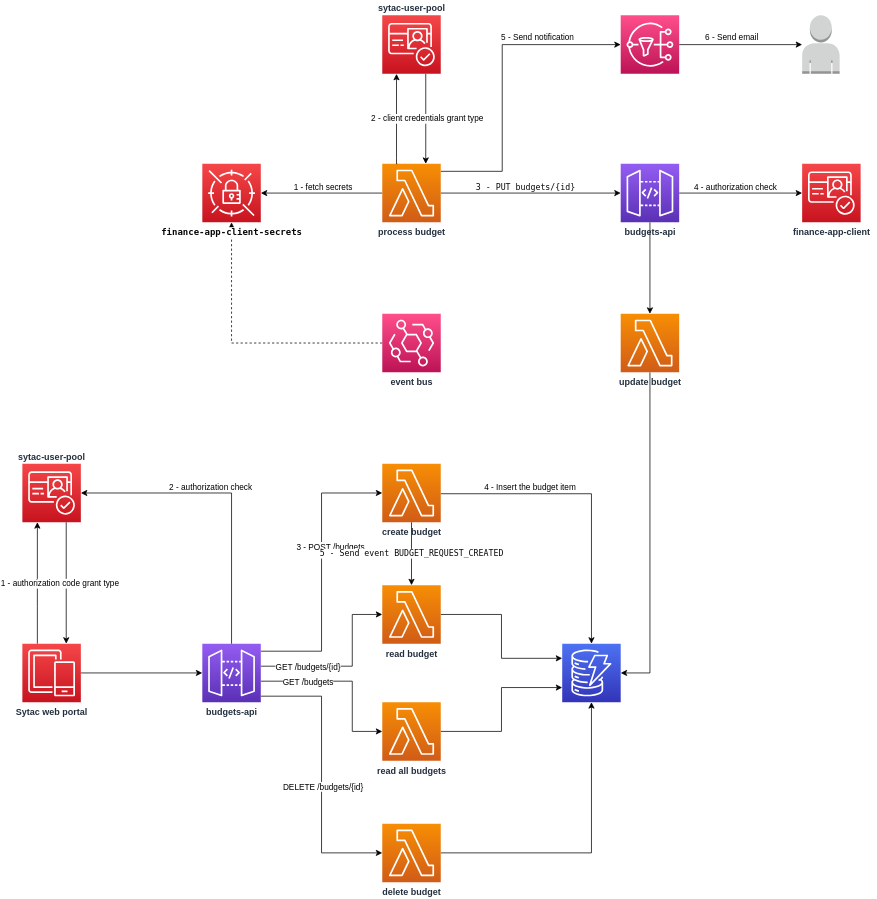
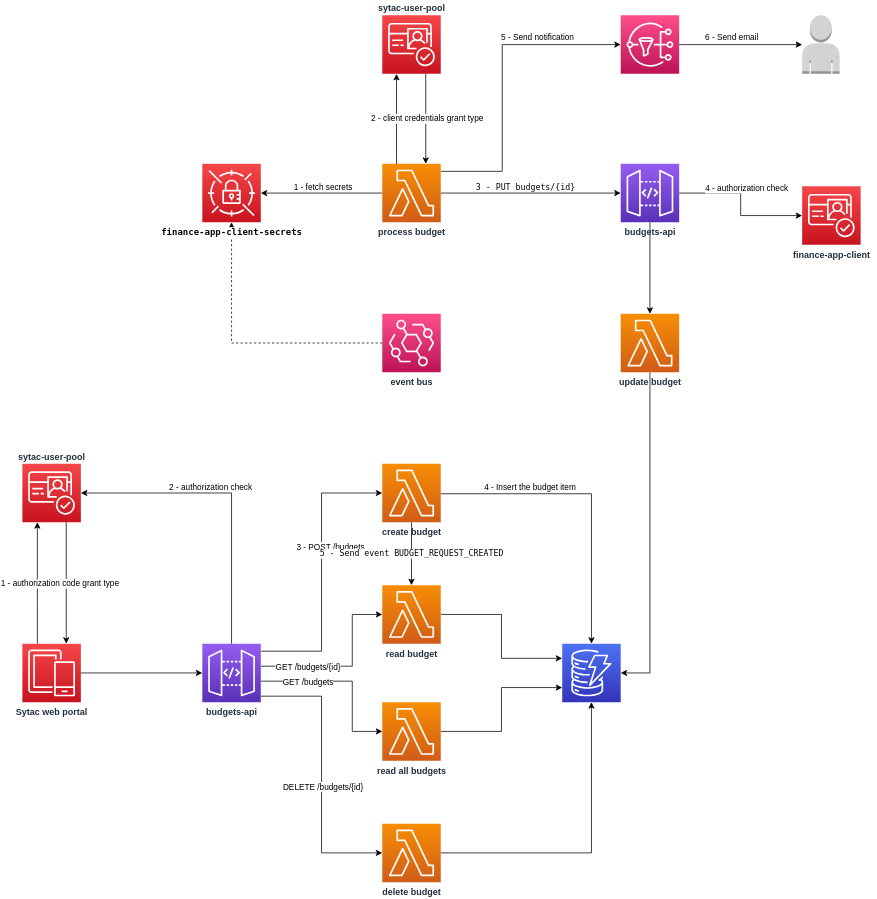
  <mxCell id="0" />
  <mxCell id="1" parent="0" />
- <mxCell id="2" value="finance-app-client" style="sketch=0;points=[[0,0,0],[0.25,0,0],[0.5,0,0],[0.75,0,0],[1,0,0],[0,1,0],[0.25,1,0],[0.5,1,0],[0.75,1,0],[1,1,0],[0,0.25,0],[0,0.5,0],[0,0.75,0],[1,0.25,0],[1,0.5,0],[1,0.75,0]];outlineConnect=0;fontColor=#232F3E;gradientColor=#F54749;gradientDirection=north;fillColor=#C7131F;strokeColor=#ffffff;dashed=0;verticalLabelPosition=bottom;verticalAlign=top;align=center;html=1;fontSize=12;fontStyle=1;aspect=fixed;shape=mxgraph.aws4.resourceIcon;resIcon=mxgraph.aws4.cognito;" parent="1" vertex="1"><mxGeometry x="1060" y="218" width="78" height="78" as="geometry" /></mxCell>
+ <mxCell id="2" value="finance-app-client" style="sketch=0;points=[[0,0,0],[0.25,0,0],[0.5,0,0],[0.75,0,0],[1,0,0],[0,1,0],[0.25,1,0],[0.5,1,0],[0.75,1,0],[1,1,0],[0,0.25,0],[0,0.5,0],[0,0.75,0],[1,0.25,0],[1,0.5,0],[1,0.75,0]];outlineConnect=0;fontColor=#232F3E;gradientColor=#F54749;gradientDirection=north;fillColor=#C7131F;strokeColor=#ffffff;dashed=0;verticalLabelPosition=bottom;verticalAlign=top;align=center;html=1;fontSize=12;fontStyle=1;aspect=fixed;shape=mxgraph.aws4.resourceIcon;resIcon=mxgraph.aws4.cognito;" parent="1" vertex="1"><mxGeometry x="1060" y="248" width="78" height="78" as="geometry" /></mxCell>
  <mxCell id="3" style="edgeStyle=orthogonalEdgeStyle;rounded=0;orthogonalLoop=1;jettySize=auto;html=1;entryX=0;entryY=0.5;entryDx=0;entryDy=0;entryPerimeter=0;" parent="1" source="11" target="20" edge="1"><mxGeometry relative="1" as="geometry"><Array as="points"><mxPoint x="419" y="868" /><mxPoint x="419" y="657" /></Array></mxGeometry></mxCell>
  <mxCell id="4" value="3 - POST /budgets" style="edgeLabel;html=1;align=center;verticalAlign=middle;resizable=0;points=[];" parent="3" vertex="1" connectable="0"><mxGeometry x="0.206" y="3" relative="1" as="geometry"><mxPoint x="14" y="4" as="offset" /></mxGeometry></mxCell>
  <mxCell id="5" style="edgeStyle=orthogonalEdgeStyle;rounded=0;orthogonalLoop=1;jettySize=auto;html=1;entryX=0;entryY=0.5;entryDx=0;entryDy=0;entryPerimeter=0;" parent="1" source="11" target="22" edge="1"><mxGeometry relative="1" as="geometry"><Array as="points"><mxPoint x="460" y="888" /><mxPoint x="460" y="819" /></Array></mxGeometry></mxCell>
  <mxCell id="6" value="GET /budgets/{id}" style="edgeLabel;html=1;align=center;verticalAlign=middle;resizable=0;points=[];" parent="5" vertex="1" connectable="0"><mxGeometry x="-0.134" relative="1" as="geometry"><mxPoint x="-38" as="offset" /></mxGeometry></mxCell>
  <mxCell id="7" style="edgeStyle=orthogonalEdgeStyle;rounded=0;orthogonalLoop=1;jettySize=auto;html=1;entryX=0;entryY=0.5;entryDx=0;entryDy=0;entryPerimeter=0;" parent="1" source="11" target="26" edge="1"><mxGeometry relative="1" as="geometry"><Array as="points"><mxPoint x="419" y="928" /><mxPoint x="419" y="1137" /></Array></mxGeometry></mxCell>
  <mxCell id="8" value="DELETE /budgets/{id}" style="edgeLabel;html=1;align=center;verticalAlign=middle;resizable=0;points=[];" parent="7" vertex="1" connectable="0"><mxGeometry x="-0.784" y="-1" relative="1" as="geometry"><mxPoint x="42" y="119" as="offset" /></mxGeometry></mxCell>
  <mxCell id="9" style="edgeStyle=orthogonalEdgeStyle;rounded=0;orthogonalLoop=1;jettySize=auto;html=1;entryX=0;entryY=0.5;entryDx=0;entryDy=0;entryPerimeter=0;" parent="1" source="11" target="24" edge="1"><mxGeometry relative="1" as="geometry"><Array as="points"><mxPoint x="460" y="908" /><mxPoint x="460" y="975" /></Array></mxGeometry></mxCell>
  <mxCell id="10" value="GET /budgets" style="edgeLabel;html=1;align=center;verticalAlign=middle;resizable=0;points=[];" parent="9" vertex="1" connectable="0"><mxGeometry x="-0.633" relative="1" as="geometry"><mxPoint x="20" as="offset" /></mxGeometry></mxCell>
  <mxCell id="11" value="budgets-api" style="sketch=0;points=[[0,0,0],[0.25,0,0],[0.5,0,0],[0.75,0,0],[1,0,0],[0,1,0],[0.25,1,0],[0.5,1,0],[0.75,1,0],[1,1,0],[0,0.25,0],[0,0.5,0],[0,0.75,0],[1,0.25,0],[1,0.5,0],[1,0.75,0]];outlineConnect=0;fontColor=#232F3E;gradientColor=#945DF2;gradientDirection=north;fillColor=#5A30B5;strokeColor=#ffffff;dashed=0;verticalLabelPosition=bottom;verticalAlign=top;align=center;html=1;fontSize=12;fontStyle=1;aspect=fixed;shape=mxgraph.aws4.resourceIcon;resIcon=mxgraph.aws4.api_gateway;" parent="1" vertex="1"><mxGeometry x="260" y="858" width="78" height="78" as="geometry" /></mxCell>
  <mxCell id="12" style="edgeStyle=orthogonalEdgeStyle;rounded=0;orthogonalLoop=1;jettySize=auto;html=1;exitX=1;exitY=0.5;exitDx=0;exitDy=0;exitPerimeter=0;entryX=0;entryY=0.5;entryDx=0;entryDy=0;entryPerimeter=0;" parent="1" source="13" target="11" edge="1"><mxGeometry relative="1" as="geometry" /></mxCell>
  <mxCell id="13" value="Sytac web portal" style="sketch=0;points=[[0,0,0],[0.25,0,0],[0.5,0,0],[0.75,0,0],[1,0,0],[0,1,0],[0.25,1,0],[0.5,1,0],[0.75,1,0],[1,1,0],[0,0.25,0],[0,0.5,0],[0,0.75,0],[1,0.25,0],[1,0.5,0],[1,0.75,0]];outlineConnect=0;fontColor=#232F3E;gradientColor=#F54749;gradientDirection=north;fillColor=#C7131F;strokeColor=#ffffff;dashed=0;verticalLabelPosition=bottom;verticalAlign=top;align=center;html=1;fontSize=12;fontStyle=1;aspect=fixed;shape=mxgraph.aws4.resourceIcon;resIcon=mxgraph.aws4.mobile;" parent="1" vertex="1"><mxGeometry x="20" y="858" width="78" height="78" as="geometry" /></mxCell>
  <mxCell id="14" style="edgeStyle=orthogonalEdgeStyle;rounded=0;orthogonalLoop=1;jettySize=auto;html=1;entryX=0.75;entryY=0;entryDx=0;entryDy=0;entryPerimeter=0;exitX=0.75;exitY=1;exitDx=0;exitDy=0;exitPerimeter=0;" parent="1" source="16" target="13" edge="1"><mxGeometry relative="1" as="geometry" /></mxCell>
  <mxCell id="15" value="1 - authorization code grant type" style="edgeStyle=orthogonalEdgeStyle;rounded=0;orthogonalLoop=1;jettySize=auto;html=1;shadow=0;" parent="1" source="13" target="16" edge="1"><mxGeometry x="-0.012" y="-30" relative="1" as="geometry"><Array as="points"><mxPoint x="40" y="808" /><mxPoint x="40" y="808" /></Array><mxPoint as="offset" /></mxGeometry></mxCell>
  <mxCell id="16" value="sytac-user-pool" style="sketch=0;points=[[0,0,0],[0.25,0,0],[0.5,0,0],[0.75,0,0],[1,0,0],[0,1,0],[0.25,1,0],[0.5,1,0],[0.75,1,0],[1,1,0],[0,0.25,0],[0,0.5,0],[0,0.75,0],[1,0.25,0],[1,0.5,0],[1,0.75,0]];outlineConnect=0;fontColor=#232F3E;gradientColor=#F54749;gradientDirection=north;fillColor=#C7131F;strokeColor=#ffffff;dashed=0;verticalLabelPosition=top;verticalAlign=bottom;align=center;html=1;fontSize=12;fontStyle=1;aspect=fixed;shape=mxgraph.aws4.resourceIcon;resIcon=mxgraph.aws4.cognito;spacingTop=0;labelPosition=center;" parent="1" vertex="1"><mxGeometry x="20" y="618" width="78" height="78" as="geometry" /></mxCell>
  <mxCell id="17" style="edgeStyle=orthogonalEdgeStyle;rounded=0;orthogonalLoop=1;jettySize=auto;html=1;entryX=0.5;entryY=0;entryDx=0;entryDy=0;entryPerimeter=0;" parent="1" source="20" target="27" edge="1"><mxGeometry relative="1" as="geometry"><Array as="points"><mxPoint x="779" y="658" /></Array></mxGeometry></mxCell>
  <mxCell id="18" value="4 - Insert the budget item" style="edgeLabel;html=1;align=center;verticalAlign=middle;resizable=0;points=[];" vertex="1" connectable="0" parent="17"><mxGeometry x="-0.411" y="2" relative="1" as="geometry"><mxPoint y="-8" as="offset" /></mxGeometry></mxCell>
  <mxCell id="19" value="&lt;div style=&quot;color: rgb(8, 8, 8); font-family: &amp;quot;JetBrains Mono&amp;quot;, monospace;&quot;&gt;5 - Send event BUDGET_REQUEST_CREATED&lt;/div&gt;" style="edgeStyle=orthogonalEdgeStyle;rounded=0;orthogonalLoop=1;jettySize=auto;html=1;" parent="1" source="20" target="22" edge="1"><mxGeometry relative="1" as="geometry"><mxPoint x="539" y="498" as="targetPoint" /></mxGeometry></mxCell>
  <mxCell id="20" value="create budget" style="sketch=0;points=[[0,0,0],[0.25,0,0],[0.5,0,0],[0.75,0,0],[1,0,0],[0,1,0],[0.25,1,0],[0.5,1,0],[0.75,1,0],[1,1,0],[0,0.25,0],[0,0.5,0],[0,0.75,0],[1,0.25,0],[1,0.5,0],[1,0.75,0]];outlineConnect=0;fontColor=#232F3E;gradientColor=#F78E04;gradientDirection=north;fillColor=#D05C17;strokeColor=#ffffff;dashed=0;verticalLabelPosition=bottom;verticalAlign=top;align=center;html=1;fontSize=12;fontStyle=1;aspect=fixed;shape=mxgraph.aws4.resourceIcon;resIcon=mxgraph.aws4.lambda;labelBorderColor=none;labelBackgroundColor=none;" parent="1" vertex="1"><mxGeometry x="500" y="618" width="78" height="78" as="geometry" /></mxCell>
  <mxCell id="21" style="edgeStyle=orthogonalEdgeStyle;rounded=0;orthogonalLoop=1;jettySize=auto;html=1;entryX=0;entryY=0.25;entryDx=0;entryDy=0;entryPerimeter=0;" parent="1" source="22" target="27" edge="1"><mxGeometry relative="1" as="geometry" /></mxCell>
  <mxCell id="22" value="read budget" style="sketch=0;points=[[0,0,0],[0.25,0,0],[0.5,0,0],[0.75,0,0],[1,0,0],[0,1,0],[0.25,1,0],[0.5,1,0],[0.75,1,0],[1,1,0],[0,0.25,0],[0,0.5,0],[0,0.75,0],[1,0.25,0],[1,0.5,0],[1,0.75,0]];outlineConnect=0;fontColor=#232F3E;gradientColor=#F78E04;gradientDirection=north;fillColor=#D05C17;strokeColor=#ffffff;dashed=0;verticalLabelPosition=bottom;verticalAlign=top;align=center;html=1;fontSize=12;fontStyle=1;aspect=fixed;shape=mxgraph.aws4.resourceIcon;resIcon=mxgraph.aws4.lambda;" parent="1" vertex="1"><mxGeometry x="500" y="780" width="78" height="78" as="geometry" /></mxCell>
  <mxCell id="23" style="edgeStyle=orthogonalEdgeStyle;rounded=0;orthogonalLoop=1;jettySize=auto;html=1;entryX=0;entryY=0.75;entryDx=0;entryDy=0;entryPerimeter=0;" parent="1" source="24" target="27" edge="1"><mxGeometry relative="1" as="geometry" /></mxCell>
  <mxCell id="24" value="read all budgets" style="sketch=0;points=[[0,0,0],[0.25,0,0],[0.5,0,0],[0.75,0,0],[1,0,0],[0,1,0],[0.25,1,0],[0.5,1,0],[0.75,1,0],[1,1,0],[0,0.25,0],[0,0.5,0],[0,0.75,0],[1,0.25,0],[1,0.5,0],[1,0.75,0]];outlineConnect=0;fontColor=#232F3E;gradientColor=#F78E04;gradientDirection=north;fillColor=#D05C17;strokeColor=#ffffff;dashed=0;verticalLabelPosition=bottom;verticalAlign=top;align=center;html=1;fontSize=12;fontStyle=1;aspect=fixed;shape=mxgraph.aws4.resourceIcon;resIcon=mxgraph.aws4.lambda;" parent="1" vertex="1"><mxGeometry x="500" y="936" width="78" height="78" as="geometry" /></mxCell>
  <mxCell id="25" style="edgeStyle=orthogonalEdgeStyle;rounded=0;orthogonalLoop=1;jettySize=auto;html=1;entryX=0.5;entryY=1;entryDx=0;entryDy=0;entryPerimeter=0;" parent="1" source="26" target="27" edge="1"><mxGeometry relative="1" as="geometry" /></mxCell>
  <mxCell id="26" value="delete budget" style="sketch=0;points=[[0,0,0],[0.25,0,0],[0.5,0,0],[0.75,0,0],[1,0,0],[0,1,0],[0.25,1,0],[0.5,1,0],[0.75,1,0],[1,1,0],[0,0.25,0],[0,0.5,0],[0,0.75,0],[1,0.25,0],[1,0.5,0],[1,0.75,0]];outlineConnect=0;fontColor=#232F3E;gradientColor=#F78E04;gradientDirection=north;fillColor=#D05C17;strokeColor=#ffffff;dashed=0;verticalLabelPosition=bottom;verticalAlign=top;align=center;html=1;fontSize=12;fontStyle=1;aspect=fixed;shape=mxgraph.aws4.resourceIcon;resIcon=mxgraph.aws4.lambda;" parent="1" vertex="1"><mxGeometry x="500" y="1098" width="78" height="78" as="geometry" /></mxCell>
  <mxCell id="27" value="" style="sketch=0;points=[[0,0,0],[0.25,0,0],[0.5,0,0],[0.75,0,0],[1,0,0],[0,1,0],[0.25,1,0],[0.5,1,0],[0.75,1,0],[1,1,0],[0,0.25,0],[0,0.5,0],[0,0.75,0],[1,0.25,0],[1,0.5,0],[1,0.75,0]];outlineConnect=0;fontColor=#232F3E;gradientColor=#4D72F3;gradientDirection=north;fillColor=#3334B9;strokeColor=#ffffff;dashed=0;verticalLabelPosition=bottom;verticalAlign=top;align=center;html=1;fontSize=12;fontStyle=0;aspect=fixed;shape=mxgraph.aws4.resourceIcon;resIcon=mxgraph.aws4.dynamodb;" parent="1" vertex="1"><mxGeometry x="740" y="858" width="78" height="78" as="geometry" /></mxCell>
  <mxCell id="28" style="edgeStyle=orthogonalEdgeStyle;rounded=0;orthogonalLoop=1;jettySize=auto;html=1;dashed=1;" parent="1" source="29" target="43" edge="1"><mxGeometry relative="1" as="geometry" /></mxCell>
  <mxCell id="29" value="event bus" style="sketch=0;points=[[0,0,0],[0.25,0,0],[0.5,0,0],[0.75,0,0],[1,0,0],[0,1,0],[0.25,1,0],[0.5,1,0],[0.75,1,0],[1,1,0],[0,0.25,0],[0,0.5,0],[0,0.75,0],[1,0.25,0],[1,0.5,0],[1,0.75,0]];outlineConnect=0;fontColor=#232F3E;gradientColor=#FF4F8B;gradientDirection=north;fillColor=#BC1356;strokeColor=#ffffff;dashed=0;verticalLabelPosition=bottom;verticalAlign=top;align=center;html=1;fontSize=12;fontStyle=1;aspect=fixed;shape=mxgraph.aws4.resourceIcon;resIcon=mxgraph.aws4.eventbridge;labelPosition=center;" parent="1" vertex="1"><mxGeometry x="500" y="418" width="78" height="78" as="geometry" /></mxCell>
  <mxCell id="30" style="edgeStyle=orthogonalEdgeStyle;rounded=0;orthogonalLoop=1;jettySize=auto;html=1;entryX=0;entryY=0.5;entryDx=0;entryDy=0;entryPerimeter=0;" parent="1" source="36" target="40" edge="1"><mxGeometry relative="1" as="geometry" /></mxCell>
  <mxCell id="31" value="&lt;div style=&quot;color: rgb(8, 8, 8); font-family: &amp;quot;JetBrains Mono&amp;quot;, monospace;&quot;&gt;3 - PUT budgets/{id}&lt;/div&gt;" style="edgeLabel;html=1;align=center;verticalAlign=middle;resizable=0;points=[];" parent="30" vertex="1" connectable="0"><mxGeometry x="-0.21" y="-3" relative="1" as="geometry"><mxPoint x="17" y="-12" as="offset" /></mxGeometry></mxCell>
  <mxCell id="32" style="edgeStyle=orthogonalEdgeStyle;rounded=0;orthogonalLoop=1;jettySize=auto;html=1;entryX=1;entryY=0.5;entryDx=0;entryDy=0;entryPerimeter=0;" parent="1" source="36" target="43" edge="1"><mxGeometry relative="1" as="geometry" /></mxCell>
  <mxCell id="33" value="1 - fetch secrets" style="edgeLabel;html=1;align=center;verticalAlign=middle;resizable=0;points=[];" parent="32" vertex="1" connectable="0"><mxGeometry x="0.37" y="-1" relative="1" as="geometry"><mxPoint x="31" y="-8" as="offset" /></mxGeometry></mxCell>
  <mxCell id="34" style="edgeStyle=orthogonalEdgeStyle;rounded=0;orthogonalLoop=1;jettySize=auto;html=1;entryX=0;entryY=0.5;entryDx=0;entryDy=0;entryPerimeter=0;" edge="1" parent="1" target="48"><mxGeometry relative="1" as="geometry"><mxPoint x="578" y="228" as="sourcePoint" /><Array as="points"><mxPoint x="578" y="228" /><mxPoint x="660" y="228" /><mxPoint x="660" y="59" /></Array></mxGeometry></mxCell>
  <mxCell id="35" value="5 - Send notification" style="edgeLabel;html=1;align=center;verticalAlign=middle;resizable=0;points=[];" vertex="1" connectable="0" parent="34"><mxGeometry x="0.258" y="1" relative="1" as="geometry"><mxPoint x="40" y="-10" as="offset" /></mxGeometry></mxCell>
  <mxCell id="36" value="process budget" style="sketch=0;points=[[0,0,0],[0.25,0,0],[0.5,0,0],[0.75,0,0],[1,0,0],[0,1,0],[0.25,1,0],[0.5,1,0],[0.75,1,0],[1,1,0],[0,0.25,0],[0,0.5,0],[0,0.75,0],[1,0.25,0],[1,0.5,0],[1,0.75,0]];outlineConnect=0;fontColor=#232F3E;gradientColor=#F78E04;gradientDirection=north;fillColor=#D05C17;strokeColor=#ffffff;dashed=0;verticalLabelPosition=bottom;verticalAlign=top;align=center;html=1;fontSize=12;fontStyle=1;aspect=fixed;shape=mxgraph.aws4.resourceIcon;resIcon=mxgraph.aws4.lambda;" parent="1" vertex="1"><mxGeometry x="500" y="218" width="78" height="78" as="geometry" /></mxCell>
  <mxCell id="37" style="edgeStyle=orthogonalEdgeStyle;rounded=0;orthogonalLoop=1;jettySize=auto;html=1;" parent="1" source="40" target="42" edge="1"><mxGeometry relative="1" as="geometry" /></mxCell>
  <mxCell id="38" style="edgeStyle=orthogonalEdgeStyle;rounded=0;orthogonalLoop=1;jettySize=auto;html=1;entryX=0;entryY=0.5;entryDx=0;entryDy=0;entryPerimeter=0;" parent="1" source="40" target="2" edge="1"><mxGeometry relative="1" as="geometry" /></mxCell>
  <mxCell id="39" value="4 - authorization check" style="edgeLabel;html=1;align=center;verticalAlign=middle;resizable=0;points=[];" parent="38" vertex="1" connectable="0"><mxGeometry x="-0.159" y="2" relative="1" as="geometry"><mxPoint x="5" y="-7" as="offset" /></mxGeometry></mxCell>
  <mxCell id="40" value="budgets-api" style="sketch=0;points=[[0,0,0],[0.25,0,0],[0.5,0,0],[0.75,0,0],[1,0,0],[0,1,0],[0.25,1,0],[0.5,1,0],[0.75,1,0],[1,1,0],[0,0.25,0],[0,0.5,0],[0,0.75,0],[1,0.25,0],[1,0.5,0],[1,0.75,0]];outlineConnect=0;fontColor=#232F3E;gradientColor=#945DF2;gradientDirection=north;fillColor=#5A30B5;strokeColor=#ffffff;dashed=0;verticalLabelPosition=bottom;verticalAlign=top;align=center;html=1;fontSize=12;fontStyle=1;aspect=fixed;shape=mxgraph.aws4.resourceIcon;resIcon=mxgraph.aws4.api_gateway;" parent="1" vertex="1"><mxGeometry x="818" y="218" width="78" height="78" as="geometry" /></mxCell>
  <mxCell id="41" style="edgeStyle=orthogonalEdgeStyle;rounded=0;orthogonalLoop=1;jettySize=auto;html=1;entryX=1;entryY=0.5;entryDx=0;entryDy=0;entryPerimeter=0;" parent="1" source="42" target="27" edge="1"><mxGeometry relative="1" as="geometry" /></mxCell>
  <mxCell id="42" value="update budget" style="sketch=0;points=[[0,0,0],[0.25,0,0],[0.5,0,0],[0.75,0,0],[1,0,0],[0,1,0],[0.25,1,0],[0.5,1,0],[0.75,1,0],[1,1,0],[0,0.25,0],[0,0.5,0],[0,0.75,0],[1,0.25,0],[1,0.5,0],[1,0.75,0]];outlineConnect=0;fontColor=#232F3E;gradientColor=#F78E04;gradientDirection=north;fillColor=#D05C17;strokeColor=#ffffff;dashed=0;verticalLabelPosition=bottom;verticalAlign=top;align=center;html=1;fontSize=12;fontStyle=1;aspect=fixed;shape=mxgraph.aws4.resourceIcon;resIcon=mxgraph.aws4.lambda;" parent="1" vertex="1"><mxGeometry x="818" y="418" width="78" height="78" as="geometry" /></mxCell>
  <mxCell id="43" value="&lt;div style=&quot;background-color: rgb(255, 255, 255); color: rgb(8, 8, 8); font-family: &amp;quot;JetBrains Mono&amp;quot;, monospace;&quot;&gt;finance-app-client-secrets&lt;/div&gt;" style="sketch=0;points=[[0,0,0],[0.25,0,0],[0.5,0,0],[0.75,0,0],[1,0,0],[0,1,0],[0.25,1,0],[0.5,1,0],[0.75,1,0],[1,1,0],[0,0.25,0],[0,0.5,0],[0,0.75,0],[1,0.25,0],[1,0.5,0],[1,0.75,0]];outlineConnect=0;fontColor=#232F3E;gradientColor=#F54749;gradientDirection=north;fillColor=#C7131F;strokeColor=#ffffff;dashed=0;verticalLabelPosition=bottom;verticalAlign=top;align=center;html=1;fontSize=12;fontStyle=1;aspect=fixed;shape=mxgraph.aws4.resourceIcon;resIcon=mxgraph.aws4.secrets_manager;" parent="1" vertex="1"><mxGeometry x="260" y="218" width="78" height="78" as="geometry" /></mxCell>
  <mxCell id="44" style="edgeStyle=orthogonalEdgeStyle;rounded=0;orthogonalLoop=1;jettySize=auto;html=1;entryX=1;entryY=0.5;entryDx=0;entryDy=0;entryPerimeter=0;" parent="1" source="11" target="16" edge="1"><mxGeometry relative="1" as="geometry"><mxPoint x="299" y="696" as="targetPoint" /><Array as="points"><mxPoint x="299" y="657" /></Array></mxGeometry></mxCell>
  <mxCell id="45" value="2 - authorization check" style="edgeLabel;html=1;align=center;verticalAlign=middle;resizable=0;points=[];" parent="44" vertex="1" connectable="0"><mxGeometry relative="1" as="geometry"><mxPoint x="-29" y="-9" as="offset" /></mxGeometry></mxCell>
  <mxCell id="46" style="edgeStyle=orthogonalEdgeStyle;rounded=0;orthogonalLoop=1;jettySize=auto;html=1;" parent="1" source="48" target="49" edge="1"><mxGeometry relative="1" as="geometry" /></mxCell>
  <mxCell id="47" value="6 - Send email" style="edgeLabel;html=1;align=center;verticalAlign=middle;resizable=0;points=[];" parent="46" vertex="1" connectable="0"><mxGeometry x="-0.158" y="-1" relative="1" as="geometry"><mxPoint y="-12" as="offset" /></mxGeometry></mxCell>
  <mxCell id="48" value="" style="sketch=0;points=[[0,0,0],[0.25,0,0],[0.5,0,0],[0.75,0,0],[1,0,0],[0,1,0],[0.25,1,0],[0.5,1,0],[0.75,1,0],[1,1,0],[0,0.25,0],[0,0.5,0],[0,0.75,0],[1,0.25,0],[1,0.5,0],[1,0.75,0]];outlineConnect=0;fontColor=#232F3E;gradientColor=#FF4F8B;gradientDirection=north;fillColor=#BC1356;strokeColor=#ffffff;dashed=0;verticalLabelPosition=bottom;verticalAlign=top;align=center;html=1;fontSize=12;fontStyle=0;aspect=fixed;shape=mxgraph.aws4.resourceIcon;resIcon=mxgraph.aws4.sns;" parent="1" vertex="1"><mxGeometry x="818" y="20" width="78" height="78" as="geometry" /></mxCell>
  <mxCell id="49" value="" style="outlineConnect=0;dashed=0;verticalLabelPosition=bottom;verticalAlign=top;align=center;html=1;shape=mxgraph.aws3.user;fillColor=#D2D3D3;gradientColor=none;" parent="1" vertex="1"><mxGeometry x="1060" y="20" width="50" height="78" as="geometry" /></mxCell>
  <mxCell id="50" value="sytac-user-pool" style="sketch=0;points=[[0,0,0],[0.25,0,0],[0.5,0,0],[0.75,0,0],[1,0,0],[0,1,0],[0.25,1,0],[0.5,1,0],[0.75,1,0],[1,1,0],[0,0.25,0],[0,0.5,0],[0,0.75,0],[1,0.25,0],[1,0.5,0],[1,0.75,0]];outlineConnect=0;fontColor=#232F3E;gradientColor=#F54749;gradientDirection=north;fillColor=#C7131F;strokeColor=#ffffff;dashed=0;verticalLabelPosition=top;verticalAlign=bottom;align=center;html=1;fontSize=12;fontStyle=1;aspect=fixed;shape=mxgraph.aws4.resourceIcon;resIcon=mxgraph.aws4.cognito;spacingTop=0;labelPosition=center;" vertex="1" parent="1"><mxGeometry x="500" y="20" width="78" height="78" as="geometry" /></mxCell>
  <mxCell id="51" style="edgeStyle=orthogonalEdgeStyle;rounded=0;orthogonalLoop=1;jettySize=auto;html=1;exitX=0.75;exitY=1;exitDx=0;exitDy=0;exitPerimeter=0;" edge="1" parent="1"><mxGeometry relative="1" as="geometry"><mxPoint x="558" as="sourcePoint" y="98" /><mxPoint x="558" y="218" as="targetPoint" /></mxGeometry></mxCell>
  <mxCell id="52" value="2 - client credentials grant type" style="edgeStyle=orthogonalEdgeStyle;rounded=0;orthogonalLoop=1;jettySize=auto;html=1;shadow=0;" edge="1" parent="1"><mxGeometry x="0.008" y="-41" relative="1" as="geometry"><Array as="points"><mxPoint x="519" y="210" /><mxPoint x="519" y="210" /></Array><mxPoint x="520" y="218" as="sourcePoint" /><mxPoint x="519" as="targetPoint" y="98" /><mxPoint as="offset" /></mxGeometry></mxCell>
